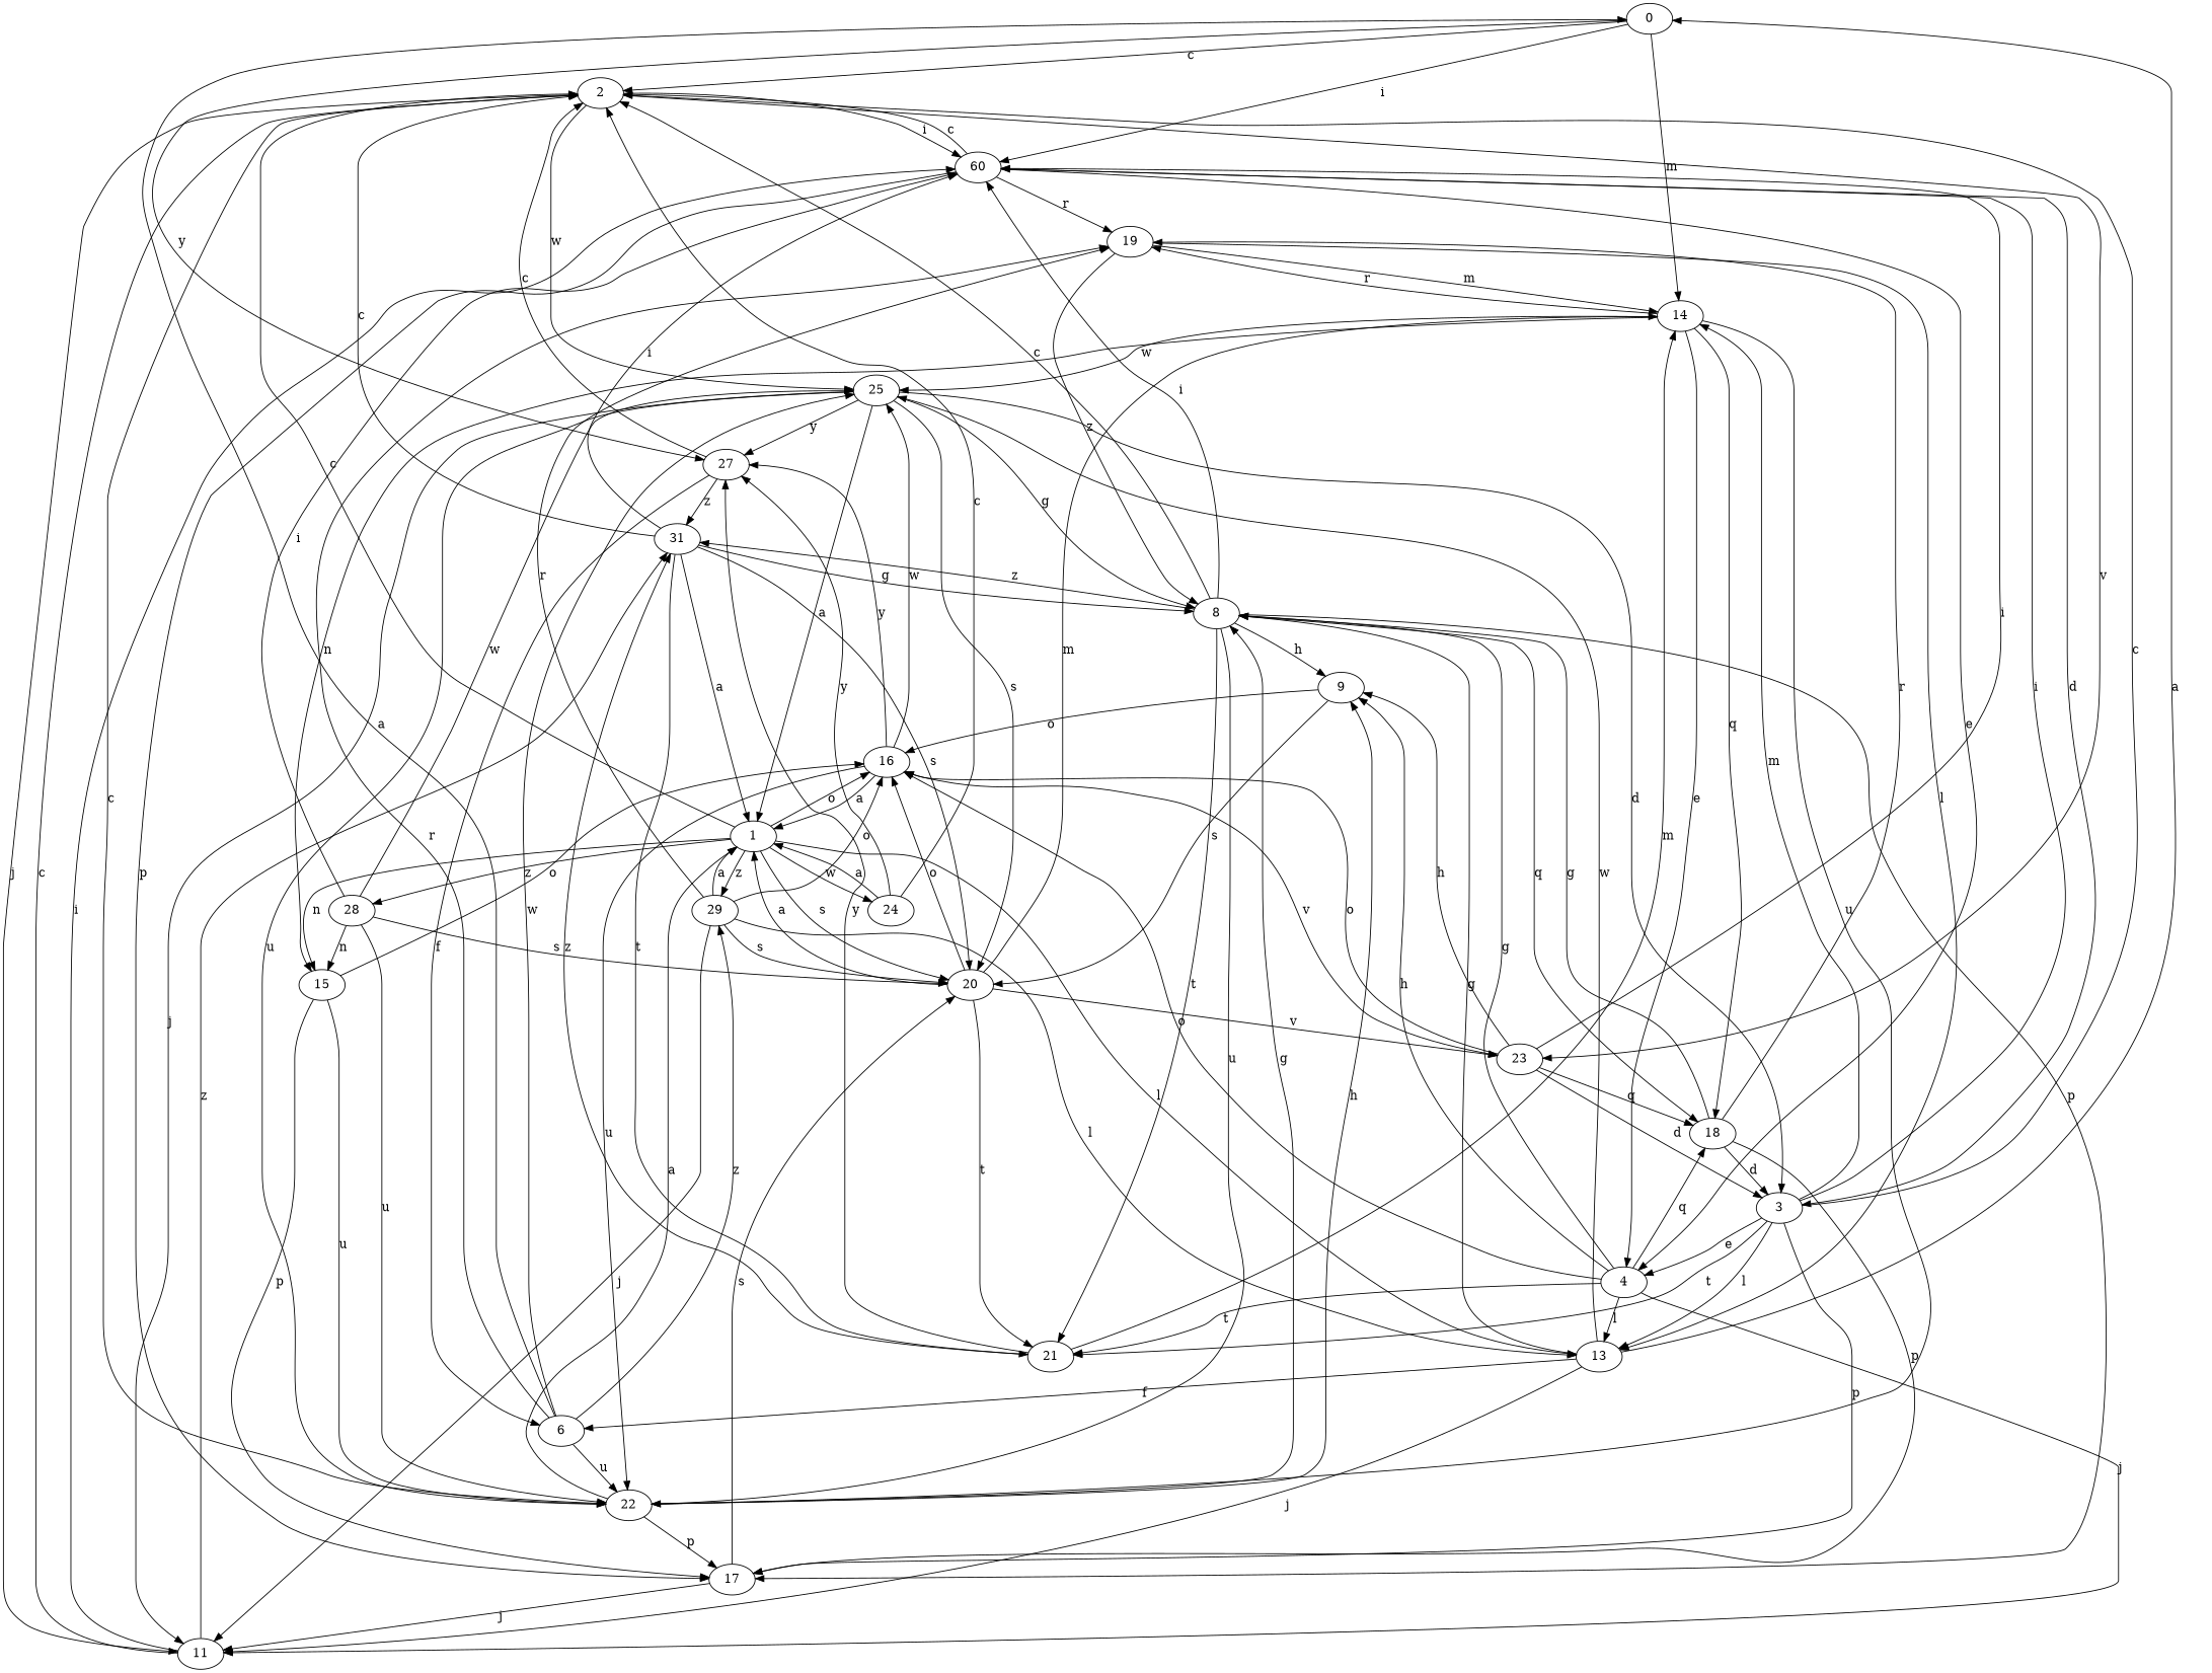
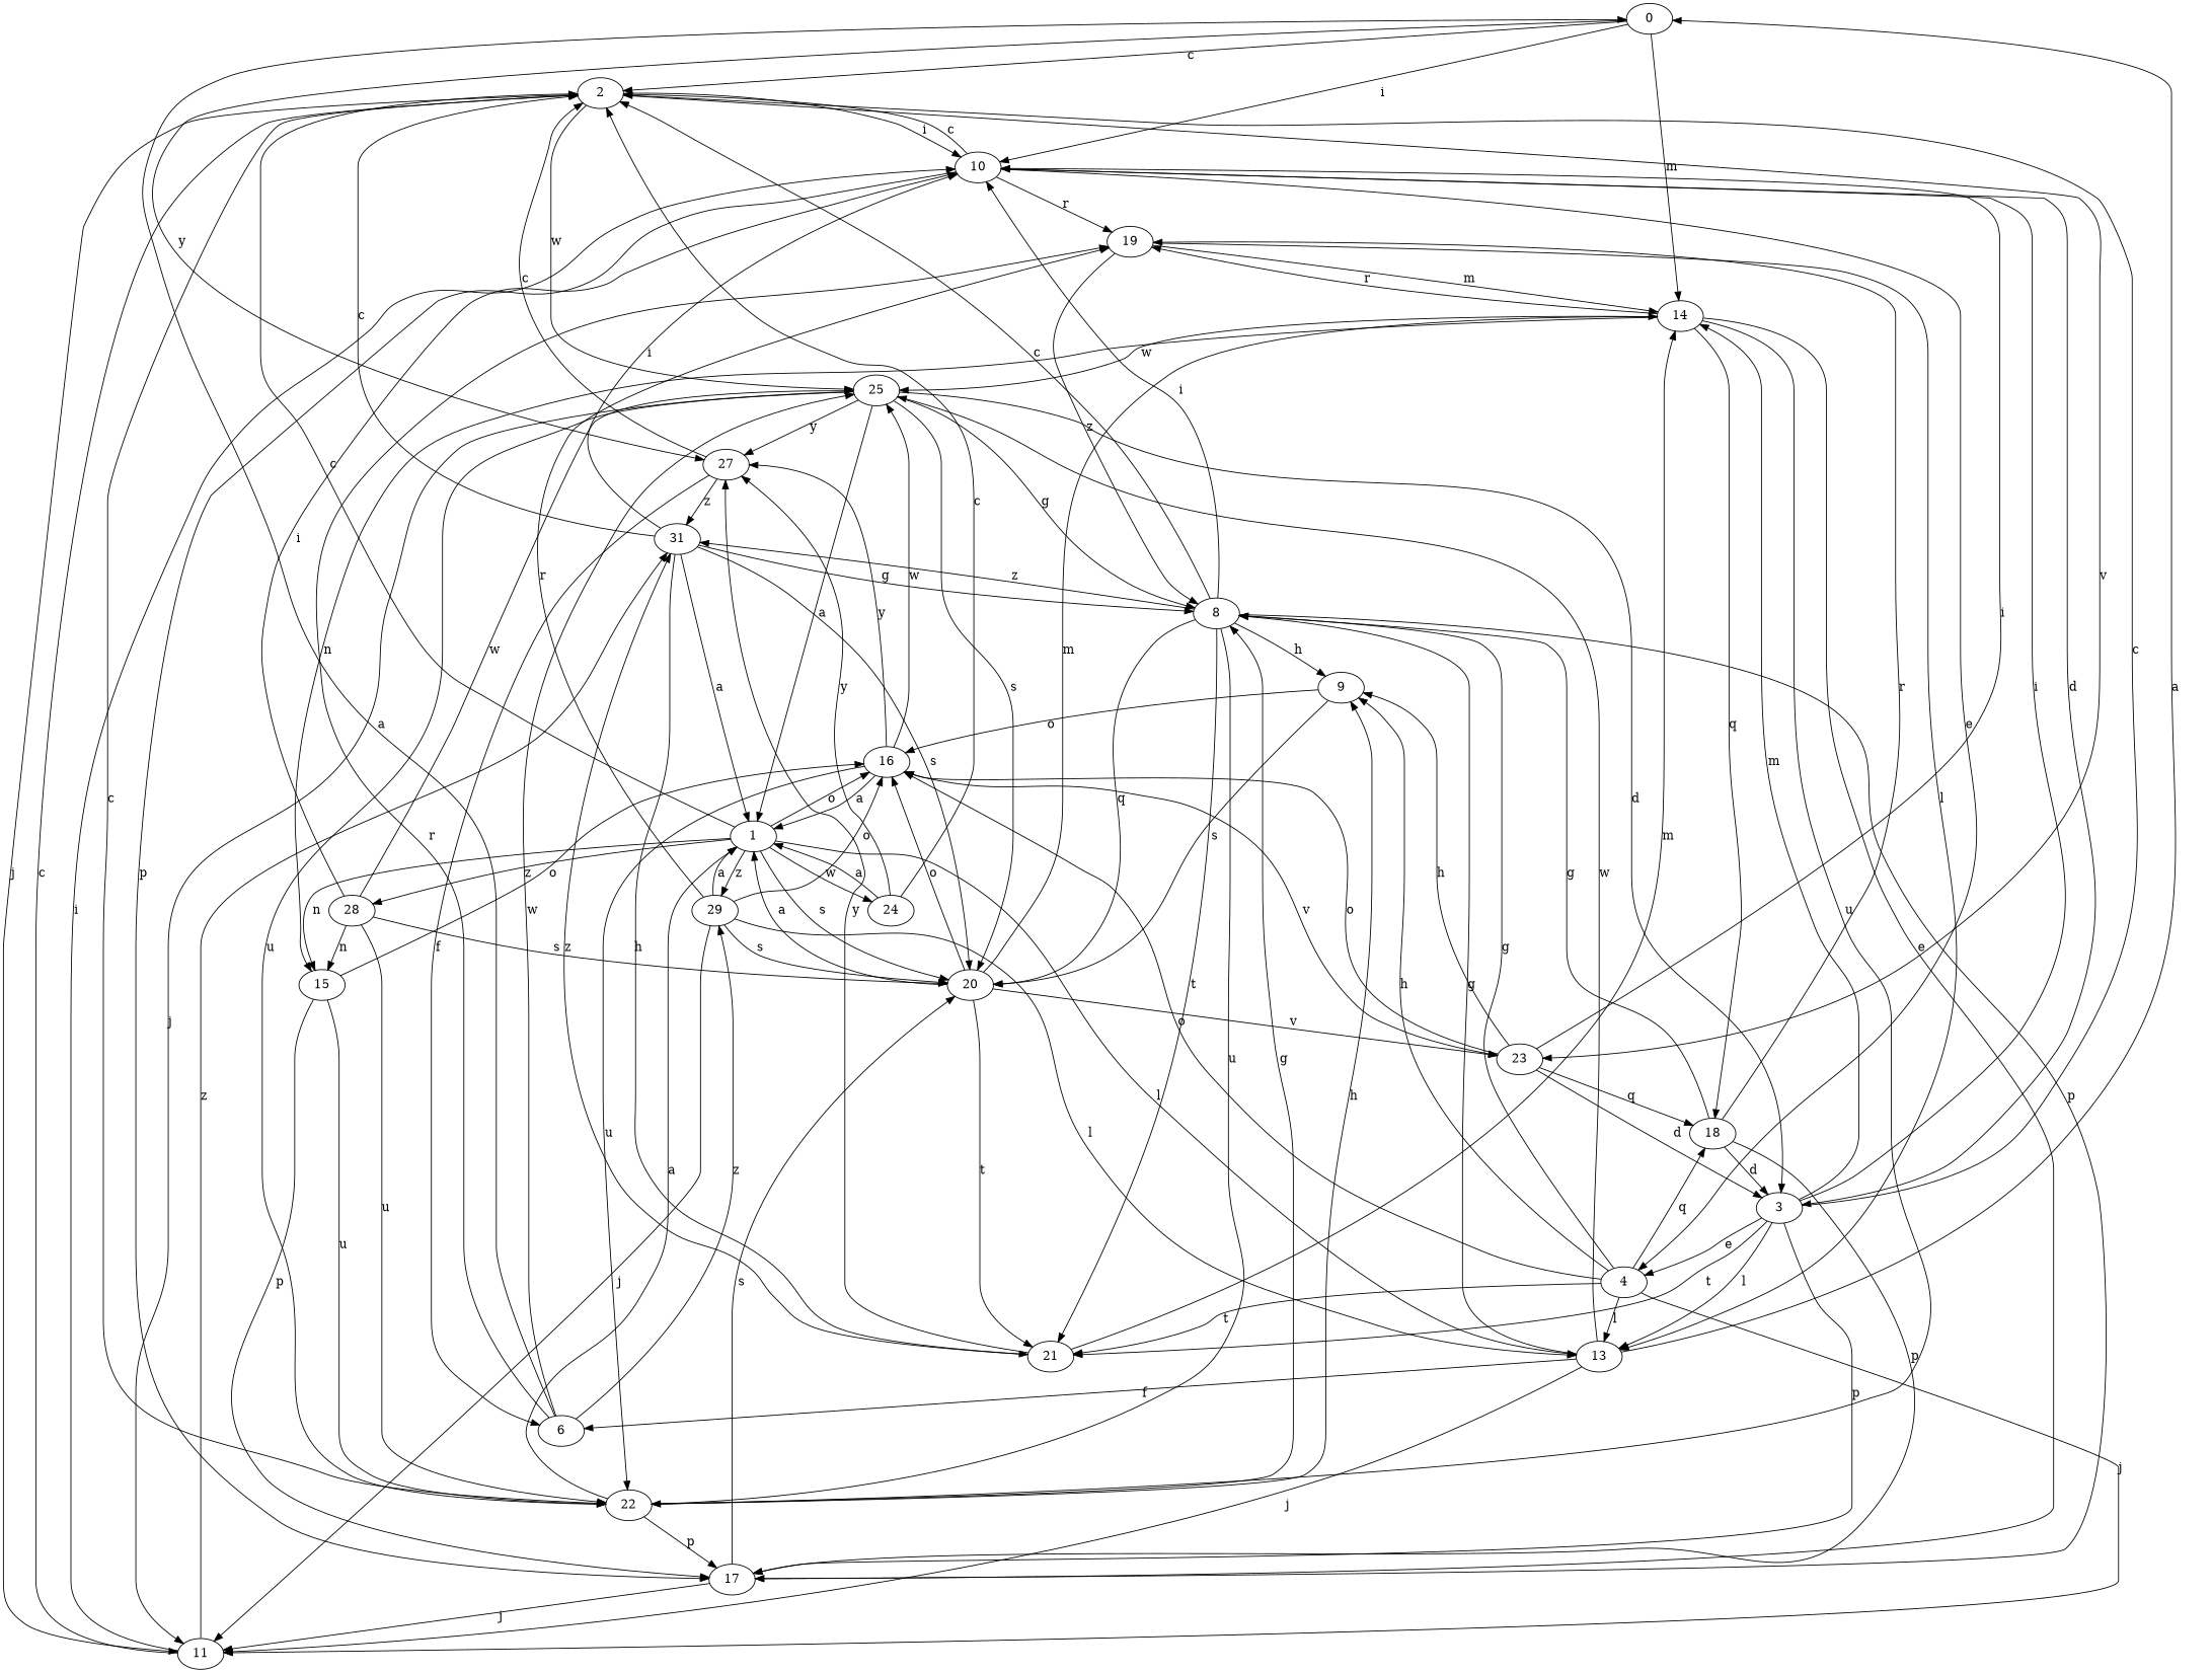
  strict digraph {
    0
    2
-   10 [label=60]
+   10
    14
    27
    11
    23
    25
    3
    4
    17
    19
    15
    18
    22
    6
    31
    1
    13
    16
    20
    24
    28
    29
    8
    21
    9
    0 -> 2 [label=c]
    0 -> 10 [label=i]
    0 -> 14 [label=m]
    0 -> 27 [label=y]
    2 -> 10 [label=i]
    2 -> 11 [label=j]
    2 -> 23 [label=v]
    2 -> 25 [label=w]
    10 -> 2 [label=c]
    10 -> 3 [label=d]
    10 -> 4 [label=e]
    10 -> 17 [label=p]
    10 -> 19 [label=r]
    14 -> 25 [label=w]
-   14 -> 4 [label=e]
+   14 -> 17 [label=e]
    14 -> 19 [label=r]
    14 -> 15 [label=n]
    14 -> 18 [label=q]
    14 -> 22 [label=u]
    27 -> 2 [label=c]
    27 -> 6 [label=f]
    27 -> 31 [label=z]
    11 -> 2 [label=c]
    11 -> 10 [label=i]
    11 -> 31 [label=z]
    23 -> 10 [label=i]
    23 -> 3 [label=d]
    23 -> 18 [label=q]
    23 -> 16 [label=o]
    23 -> 9 [label=h]
    25 -> 27 [label=y]
    25 -> 11 [label=j]
    25 -> 3 [label=d]
    25 -> 22 [label=u]
    25 -> 1 [label=a]
    25 -> 20 [label=s]
    25 -> 8 [label=g]
    3 -> 2 [label=c]
    3 -> 10 [label=i]
    3 -> 14 [label=m]
    3 -> 4 [label=e]
    3 -> 17 [label=p]
    3 -> 13 [label=l]
    3 -> 21 [label=t]
    4 -> 11 [label=j]
    4 -> 18 [label=q]
    4 -> 13 [label=l]
    4 -> 16 [label=o]
    4 -> 8 [label=g]
    4 -> 21 [label=t]
    4 -> 9 [label=h]
    17 -> 11 [label=j]
    17 -> 20 [label=s]
    19 -> 14 [label=m]
    19 -> 13 [label=l]
    19 -> 8 [label=z]
    15 -> 17 [label=p]
    15 -> 22 [label=u]
    15 -> 16 [label=o]
    18 -> 3 [label=d]
    18 -> 17 [label=p]
    18 -> 19 [label=r]
    18 -> 8 [label=g]
    22 -> 2 [label=c]
    22 -> 17 [label=p]
    22 -> 1 [label=a]
    22 -> 8 [label=g]
    22 -> 9 [label=h]
    6 -> 0 [label=a]
    6 -> 25 [label=w]
    6 -> 19 [label=r]
-   6 -> 22 [label=u]
    6 -> 29 [label=z]
    31 -> 2 [label=c]
    31 -> 10 [label=i]
    31 -> 1 [label=a]
    31 -> 20 [label=s]
    31 -> 8 [label=g]
-   31 -> 21 [label=t]
+   31 -> 21 [label=h]
    1 -> 2 [label=c]
    1 -> 15 [label=n]
    1 -> 13 [label=l]
    1 -> 16 [label=o]
    1 -> 20 [label=s]
    1 -> 24 [label=w]
    1 -> 28 [label=z]
    1 -> 29 [label=z]
    13 -> 0 [label=a]
    13 -> 11 [label=j]
    13 -> 25 [label=w]
    13 -> 6 [label=f]
    13 -> 8 [label=g]
    16 -> 27 [label=y]
    16 -> 23 [label=v]
    16 -> 25 [label=w]
    16 -> 22 [label=u]
    16 -> 1 [label=a]
    20 -> 14 [label=m]
    20 -> 23 [label=v]
    20 -> 1 [label=a]
    20 -> 16 [label=o]
    20 -> 21 [label=t]
    24 -> 2 [label=c]
    24 -> 27 [label=y]
    24 -> 1 [label=a]
    28 -> 10 [label=i]
    28 -> 25 [label=w]
    28 -> 15 [label=n]
    28 -> 22 [label=u]
    28 -> 20 [label=s]
    29 -> 11 [label=j]
    29 -> 19 [label=r]
    29 -> 1 [label=a]
    29 -> 13 [label=l]
    29 -> 16 [label=o]
    29 -> 20 [label=s]
    8 -> 2 [label=c]
    8 -> 10 [label=i]
    8 -> 17 [label=p]
-   8 -> 18 [label=q]
+   8 -> 20 [label=q]
    8 -> 22 [label=u]
    8 -> 31 [label=z]
    8 -> 21 [label=t]
    8 -> 9 [label=h]
    21 -> 14 [label=m]
    21 -> 27 [label=y]
    21 -> 31 [label=z]
    9 -> 16 [label=o]
    9 -> 20 [label=s]
  }
